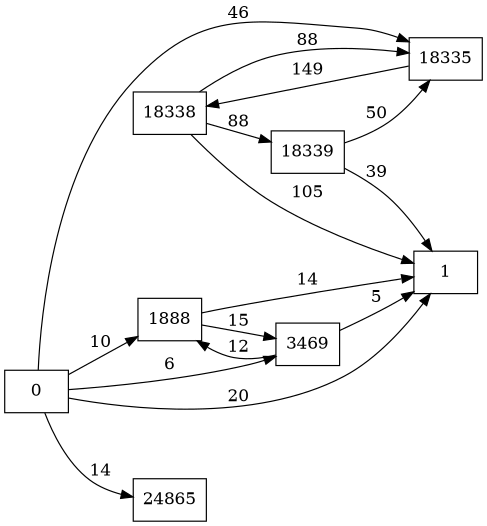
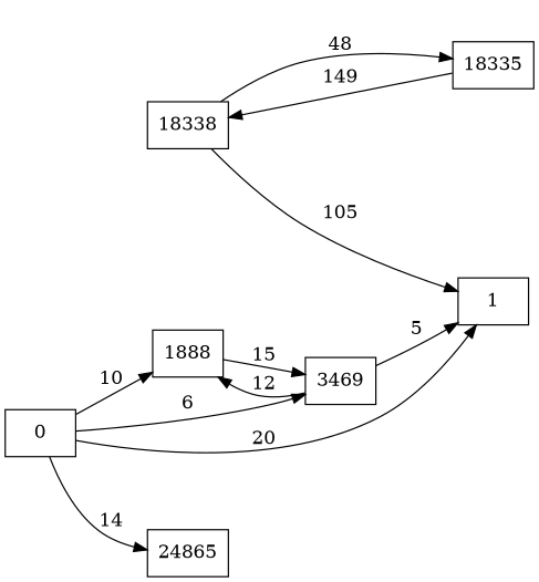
  digraph {
    rankdir=LR
    node [shape=rectangle]
    1888
    3469
    1
    18335
    18338
-   18339
    0
    24865
    1888 -> 3469 [label=15]
-   1888 -> 1 [label=14]
    3469 -> 1888 [label=12]
    3469 -> 1 [label=5]
    18335 -> 18338 [label=149]
    18338 -> 1 [label=105]
-   18338 -> 18335 [label=88]
-   18338 -> 18339 [label=88]
-   18339 -> 1 [label=39]
-   18339 -> 18335 [label=50]
+   18338 -> 18335 [label=48]
    0 -> 1888 [label=10]
    0 -> 3469 [label=6]
    0 -> 1 [label=20]
-   0 -> 18335 [label=46]
    0 -> 24865 [label=14]
  }
